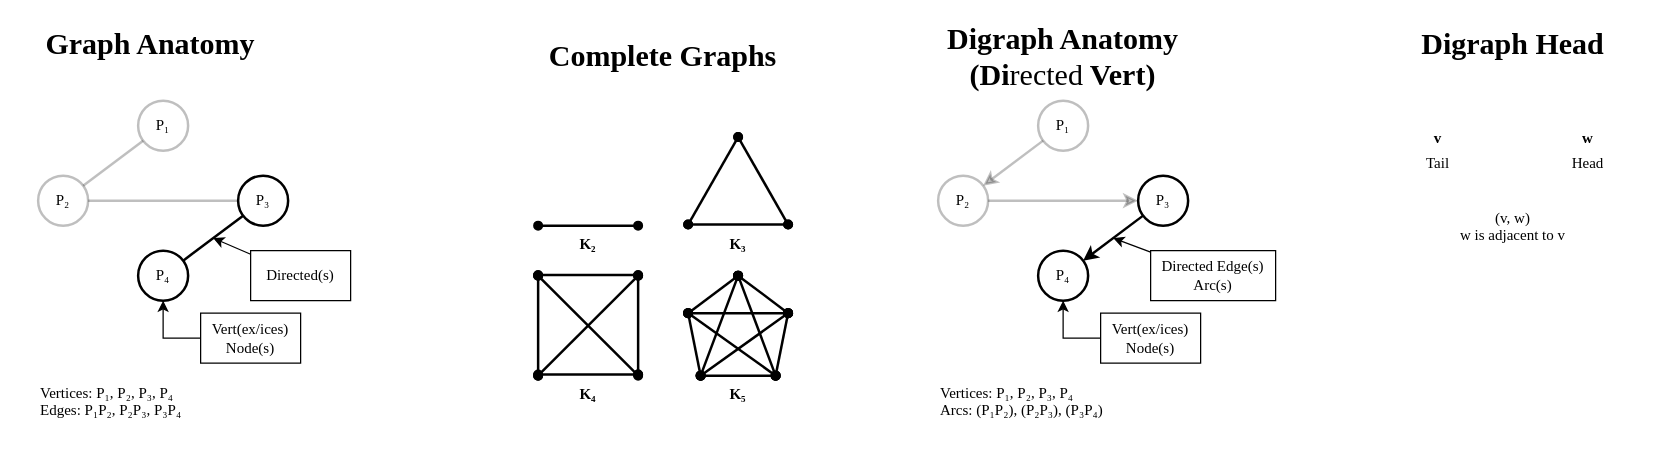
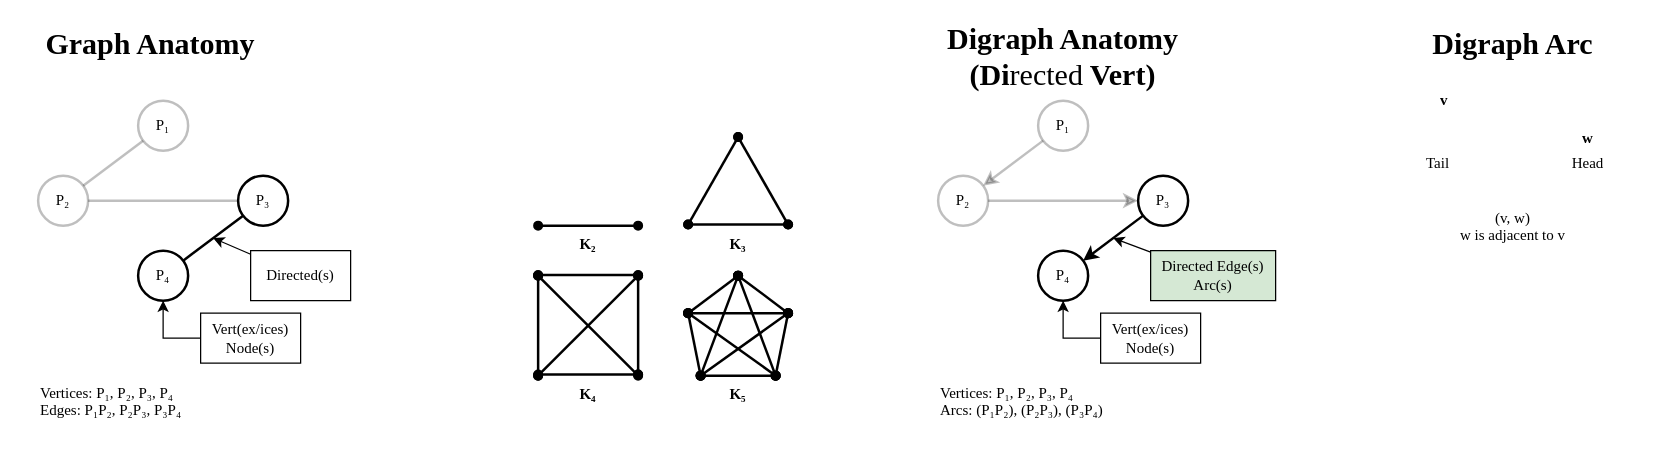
  <mxCell id="0" />
  <mxCell id="1" parent="0" />
  <mxCell id="2" value="P₁" style="ellipse;whiteSpace=wrap;html=1;aspect=fixed;strokeWidth=2;shadow=0;sketch=0;opacity=25;fontFamily=Tahoma;fontStyle=0" vertex="1" parent="1"><mxGeometry x="110" y="80" width="40" height="40" as="geometry" /></mxCell>
  <mxCell id="3" value="&lt;font face=&quot;Tahoma&quot;&gt;P&lt;/font&gt;&lt;span style=&quot;font-family: Tahoma;&quot;&gt;₄&lt;/span&gt;" style="ellipse;whiteSpace=wrap;html=1;aspect=fixed;strokeWidth=2;" vertex="1" parent="1"><mxGeometry x="110" y="200" width="40" height="40" as="geometry" /></mxCell>
  <mxCell id="4" style="edgeStyle=none;rounded=0;orthogonalLoop=1;jettySize=auto;html=1;endArrow=none;endFill=0;strokeWidth=2;shadow=0;sketch=0;opacity=25;" edge="1" parent="1" source="6" target="2"><mxGeometry relative="1" as="geometry" /></mxCell>
  <mxCell id="5" style="edgeStyle=none;rounded=0;orthogonalLoop=1;jettySize=auto;html=1;endArrow=none;endFill=0;strokeWidth=2;shadow=0;sketch=0;opacity=25;" edge="1" parent="1" source="6" target="8"><mxGeometry relative="1" as="geometry" /></mxCell>
  <mxCell id="6" value="P₂" style="ellipse;whiteSpace=wrap;html=1;aspect=fixed;strokeWidth=2;shadow=0;sketch=0;opacity=25;fontFamily=Tahoma;" vertex="1" parent="1"><mxGeometry x="30" y="140" width="40" height="40" as="geometry" /></mxCell>
  <mxCell id="7" style="edgeStyle=none;rounded=0;orthogonalLoop=1;jettySize=auto;html=1;endArrow=none;endFill=0;strokeWidth=2;" edge="1" parent="1" source="8" target="3"><mxGeometry relative="1" as="geometry" /></mxCell>
  <mxCell id="8" value="&lt;font face=&quot;Tahoma&quot;&gt;P&lt;/font&gt;&lt;span style=&quot;font-family: Tahoma;&quot;&gt;₃&lt;/span&gt;" style="ellipse;whiteSpace=wrap;html=1;aspect=fixed;strokeWidth=2;" vertex="1" parent="1"><mxGeometry x="190" y="140" width="40" height="40" as="geometry" /></mxCell>
  <mxCell id="9" style="edgeStyle=orthogonalEdgeStyle;rounded=0;orthogonalLoop=1;jettySize=auto;html=1;" edge="1" parent="1" source="10" target="3"><mxGeometry relative="1" as="geometry" /></mxCell>
  <mxCell id="10" value="&lt;font face=&quot;Tahoma&quot;&gt;Vert(ex/ices)&lt;br&gt;Node(s)&lt;/font&gt;" style="rounded=0;whiteSpace=wrap;html=1;" vertex="1" parent="1"><mxGeometry x="160" y="250" width="80" height="40" as="geometry" /></mxCell>
  <mxCell id="11" style="rounded=0;orthogonalLoop=1;jettySize=auto;html=1;" edge="1" parent="1" source="12"><mxGeometry relative="1" as="geometry"><mxPoint x="170" y="190" as="targetPoint" /></mxGeometry></mxCell>
  <mxCell id="12" value="&lt;font face=&quot;Tahoma&quot;&gt;Directed(s)&lt;/font&gt;" style="rounded=0;whiteSpace=wrap;html=1;" vertex="1" parent="1"><mxGeometry x="200" y="200" width="80" height="40" as="geometry" /></mxCell>
  <mxCell id="13" value="&lt;font style=&quot;font-size: 24px;&quot;&gt;Graph Anatomy&lt;/font&gt;" style="text;html=1;strokeColor=none;fillColor=none;align=center;verticalAlign=middle;whiteSpace=wrap;rounded=0;shadow=0;opacity=25;fontStyle=1;fontFamily=Tahoma;" vertex="1" parent="1"><mxGeometry x="20" y="20" width="200" height="30" as="geometry" /></mxCell>
  <mxCell id="14" value="Vertices:&amp;nbsp;&lt;span style=&quot;text-align: center;&quot;&gt;P₁&lt;/span&gt;,&amp;nbsp;&lt;span style=&quot;text-align: center;&quot;&gt;P₂&lt;/span&gt;,&amp;nbsp;&lt;span style=&quot;text-align: center;&quot;&gt;P₃&lt;/span&gt;,&amp;nbsp;&lt;span style=&quot;text-align: center;&quot;&gt;P₄&lt;/span&gt;&lt;br&gt;Edges:&amp;nbsp;&lt;span style=&quot;text-align: center;&quot;&gt;P₁&lt;/span&gt;&lt;span style=&quot;text-align: center;&quot;&gt;P₂,&amp;nbsp;&lt;/span&gt;&lt;span style=&quot;text-align: center;&quot;&gt;P&lt;/span&gt;&lt;span style=&quot;text-align: center;&quot;&gt;₂&lt;/span&gt;&lt;span style=&quot;text-align: center;&quot;&gt;P&lt;/span&gt;&lt;span style=&quot;text-align: center;&quot;&gt;₃&lt;/span&gt;&lt;span style=&quot;text-align: center;&quot;&gt;,&amp;nbsp;&lt;/span&gt;&lt;span style=&quot;text-align: center;&quot;&gt;P&lt;/span&gt;&lt;span style=&quot;text-align: center;&quot;&gt;₃&lt;/span&gt;&lt;span style=&quot;text-align: center;&quot;&gt;P&lt;/span&gt;&lt;span style=&quot;text-align: center;&quot;&gt;₄&lt;/span&gt;" style="text;html=1;strokeColor=none;fillColor=none;align=left;verticalAlign=top;whiteSpace=wrap;rounded=0;shadow=0;fontFamily=Tahoma;fontSize=12;opacity=25;horizontal=1;labelPosition=center;verticalLabelPosition=middle;" vertex="1" parent="1"><mxGeometry x="30" y="300" width="180" height="50" as="geometry" /></mxCell>
  <mxCell id="15" value="" style="edgeStyle=none;orthogonalLoop=1;jettySize=auto;html=1;rounded=0;shadow=0;sketch=0;strokeColor=#000000;fontFamily=Tahoma;fontSize=12;strokeWidth=2;endArrow=oval;endFill=1;startArrow=oval;startFill=1;" edge="1" parent="1"><mxGeometry width="80" relative="1" as="geometry"><mxPoint x="430" y="180" as="sourcePoint" /><mxPoint x="510" y="180" as="targetPoint" /><Array as="points" /></mxGeometry></mxCell>
  <mxCell id="16" value="" style="edgeStyle=none;orthogonalLoop=1;jettySize=auto;html=1;rounded=0;shadow=0;sketch=0;strokeColor=#000000;fontFamily=Tahoma;fontSize=12;strokeWidth=2;endArrow=oval;endFill=1;startArrow=oval;startFill=1;" edge="1" parent="1"><mxGeometry width="80" relative="1" as="geometry"><mxPoint x="550" y="179.17" as="sourcePoint" /><mxPoint x="630" y="179.17" as="targetPoint" /><Array as="points" /></mxGeometry></mxCell>
  <mxCell id="17" value="" style="edgeStyle=none;orthogonalLoop=1;jettySize=auto;html=1;rounded=0;shadow=0;sketch=0;strokeColor=#000000;fontFamily=Tahoma;fontSize=12;strokeWidth=2;endArrow=oval;endFill=1;startArrow=oval;startFill=1;" edge="1" parent="1"><mxGeometry width="80" relative="1" as="geometry"><mxPoint x="590" y="109.17" as="sourcePoint" /><mxPoint x="630" y="179.17" as="targetPoint" /><Array as="points" /></mxGeometry></mxCell>
  <mxCell id="18" value="" style="edgeStyle=none;orthogonalLoop=1;jettySize=auto;html=1;rounded=0;shadow=0;sketch=0;strokeColor=#000000;fontFamily=Tahoma;fontSize=12;strokeWidth=2;endArrow=oval;endFill=1;startArrow=oval;startFill=1;" edge="1" parent="1"><mxGeometry width="80" relative="1" as="geometry"><mxPoint x="590" y="109.17" as="sourcePoint" /><mxPoint x="550" y="179.17" as="targetPoint" /><Array as="points" /></mxGeometry></mxCell>
  <mxCell id="19" value="" style="edgeStyle=none;orthogonalLoop=1;jettySize=auto;html=1;rounded=0;shadow=0;sketch=0;strokeColor=#000000;fontFamily=Tahoma;fontSize=12;strokeWidth=2;endArrow=oval;endFill=1;startArrow=oval;startFill=1;" edge="1" parent="1"><mxGeometry width="80" relative="1" as="geometry"><mxPoint x="430" y="299.17" as="sourcePoint" /><mxPoint x="510" y="299.17" as="targetPoint" /><Array as="points" /></mxGeometry></mxCell>
  <mxCell id="20" value="" style="edgeStyle=none;orthogonalLoop=1;jettySize=auto;html=1;rounded=0;shadow=0;sketch=0;strokeColor=#000000;fontFamily=Tahoma;fontSize=12;strokeWidth=2;endArrow=oval;endFill=1;startArrow=oval;startFill=1;" edge="1" parent="1"><mxGeometry width="80" relative="1" as="geometry"><mxPoint x="510" y="220" as="sourcePoint" /><mxPoint x="510" y="299.17" as="targetPoint" /><Array as="points" /></mxGeometry></mxCell>
  <mxCell id="21" value="" style="edgeStyle=none;orthogonalLoop=1;jettySize=auto;html=1;rounded=0;shadow=0;sketch=0;strokeColor=#000000;fontFamily=Tahoma;fontSize=12;strokeWidth=2;endArrow=oval;endFill=1;startArrow=oval;startFill=1;" edge="1" parent="1"><mxGeometry width="80" relative="1" as="geometry"><mxPoint x="430" y="220" as="sourcePoint" /><mxPoint x="430" y="300" as="targetPoint" /><Array as="points" /></mxGeometry></mxCell>
  <mxCell id="22" value="" style="edgeStyle=none;orthogonalLoop=1;jettySize=auto;html=1;rounded=0;shadow=0;sketch=0;strokeColor=#000000;fontFamily=Tahoma;fontSize=12;strokeWidth=2;endArrow=oval;endFill=1;startArrow=oval;startFill=1;" edge="1" parent="1"><mxGeometry width="80" relative="1" as="geometry"><mxPoint x="430" y="219.58" as="sourcePoint" /><mxPoint x="510" y="219.58" as="targetPoint" /><Array as="points" /></mxGeometry></mxCell>
  <mxCell id="23" value="" style="edgeStyle=none;orthogonalLoop=1;jettySize=auto;html=1;rounded=0;shadow=0;sketch=0;strokeColor=#000000;fontFamily=Tahoma;fontSize=12;strokeWidth=2;endArrow=oval;endFill=1;startArrow=oval;startFill=1;" edge="1" parent="1"><mxGeometry width="80" relative="1" as="geometry"><mxPoint x="430" y="300" as="sourcePoint" /><mxPoint x="510" y="220" as="targetPoint" /><Array as="points" /></mxGeometry></mxCell>
  <mxCell id="24" value="" style="edgeStyle=none;orthogonalLoop=1;jettySize=auto;html=1;rounded=0;shadow=0;sketch=0;strokeColor=#000000;fontFamily=Tahoma;fontSize=12;strokeWidth=2;endArrow=oval;endFill=1;startArrow=oval;startFill=1;" edge="1" parent="1"><mxGeometry width="80" relative="1" as="geometry"><mxPoint x="430" y="220" as="sourcePoint" /><mxPoint x="510" y="300" as="targetPoint" /><Array as="points" /></mxGeometry></mxCell>
  <mxCell id="25" value="" style="edgeStyle=none;orthogonalLoop=1;jettySize=auto;html=1;rounded=0;shadow=0;sketch=0;strokeColor=#000000;fontFamily=Tahoma;fontSize=12;strokeWidth=2;endArrow=oval;endFill=1;startArrow=oval;startFill=1;" edge="1" parent="1"><mxGeometry width="80" relative="1" as="geometry"><mxPoint x="560" y="300" as="sourcePoint" /><mxPoint x="620" y="300" as="targetPoint" /><Array as="points" /></mxGeometry></mxCell>
  <mxCell id="26" value="" style="edgeStyle=none;orthogonalLoop=1;jettySize=auto;html=1;rounded=0;shadow=0;sketch=0;strokeColor=#000000;fontFamily=Tahoma;fontSize=12;strokeWidth=2;endArrow=oval;endFill=1;startArrow=oval;startFill=1;" edge="1" parent="1"><mxGeometry width="80" relative="1" as="geometry"><mxPoint x="620" y="300" as="sourcePoint" /><mxPoint x="630" y="250" as="targetPoint" /><Array as="points" /></mxGeometry></mxCell>
  <mxCell id="27" value="" style="edgeStyle=none;orthogonalLoop=1;jettySize=auto;html=1;rounded=0;shadow=0;sketch=0;strokeColor=#000000;fontFamily=Tahoma;fontSize=12;strokeWidth=2;endArrow=oval;endFill=1;startArrow=oval;startFill=1;" edge="1" parent="1"><mxGeometry width="80" relative="1" as="geometry"><mxPoint x="590" y="220" as="sourcePoint" /><mxPoint x="630" y="250" as="targetPoint" /><Array as="points" /></mxGeometry></mxCell>
  <mxCell id="28" value="" style="edgeStyle=none;orthogonalLoop=1;jettySize=auto;html=1;rounded=0;shadow=0;sketch=0;strokeColor=#000000;fontFamily=Tahoma;fontSize=12;strokeWidth=2;endArrow=oval;endFill=1;startArrow=oval;startFill=1;" edge="1" parent="1"><mxGeometry width="80" relative="1" as="geometry"><mxPoint x="560" y="300" as="sourcePoint" /><mxPoint x="550" y="250" as="targetPoint" /><Array as="points" /></mxGeometry></mxCell>
  <mxCell id="29" value="" style="edgeStyle=none;orthogonalLoop=1;jettySize=auto;html=1;rounded=0;shadow=0;sketch=0;strokeColor=#000000;fontFamily=Tahoma;fontSize=12;strokeWidth=2;endArrow=oval;endFill=1;startArrow=oval;startFill=1;" edge="1" parent="1"><mxGeometry width="80" relative="1" as="geometry"><mxPoint x="550" y="250" as="sourcePoint" /><mxPoint x="590" y="220" as="targetPoint" /><Array as="points" /></mxGeometry></mxCell>
  <mxCell id="30" value="" style="edgeStyle=none;orthogonalLoop=1;jettySize=auto;html=1;rounded=0;shadow=0;sketch=0;strokeColor=#000000;fontFamily=Tahoma;fontSize=12;strokeWidth=2;endArrow=oval;endFill=1;startArrow=oval;startFill=1;" edge="1" parent="1"><mxGeometry width="80" relative="1" as="geometry"><mxPoint x="620" y="300" as="sourcePoint" /><mxPoint x="590" y="220" as="targetPoint" /><Array as="points" /></mxGeometry></mxCell>
  <mxCell id="31" value="" style="edgeStyle=none;orthogonalLoop=1;jettySize=auto;html=1;rounded=0;shadow=0;sketch=0;strokeColor=#000000;fontFamily=Tahoma;fontSize=12;strokeWidth=2;endArrow=oval;endFill=1;startArrow=oval;startFill=1;" edge="1" parent="1"><mxGeometry width="80" relative="1" as="geometry"><mxPoint x="560" y="300" as="sourcePoint" /><mxPoint x="630" y="250" as="targetPoint" /><Array as="points" /></mxGeometry></mxCell>
  <mxCell id="32" value="" style="edgeStyle=none;orthogonalLoop=1;jettySize=auto;html=1;rounded=0;shadow=0;sketch=0;strokeColor=#000000;fontFamily=Tahoma;fontSize=12;strokeWidth=2;endArrow=oval;endFill=1;startArrow=oval;startFill=1;" edge="1" parent="1"><mxGeometry width="80" relative="1" as="geometry"><mxPoint x="620" y="300" as="sourcePoint" /><mxPoint x="550" y="250" as="targetPoint" /><Array as="points" /></mxGeometry></mxCell>
  <mxCell id="33" value="" style="edgeStyle=none;orthogonalLoop=1;jettySize=auto;html=1;rounded=0;shadow=0;sketch=0;strokeColor=#000000;fontFamily=Tahoma;fontSize=12;strokeWidth=2;endArrow=oval;endFill=1;startArrow=oval;startFill=1;" edge="1" parent="1"><mxGeometry width="80" relative="1" as="geometry"><mxPoint x="560" y="300" as="sourcePoint" /><mxPoint x="590" y="220" as="targetPoint" /><Array as="points" /></mxGeometry></mxCell>
  <mxCell id="34" value="" style="edgeStyle=none;orthogonalLoop=1;jettySize=auto;html=1;rounded=0;shadow=0;sketch=0;strokeColor=#000000;fontFamily=Tahoma;fontSize=12;strokeWidth=2;endArrow=oval;endFill=1;startArrow=oval;startFill=1;" edge="1" parent="1"><mxGeometry width="80" relative="1" as="geometry"><mxPoint x="550" y="250" as="sourcePoint" /><mxPoint x="630" y="250" as="targetPoint" /><Array as="points" /></mxGeometry></mxCell>
- <mxCell id="35" value="&lt;font style=&quot;font-size: 24px;&quot;&gt;Complete Graphs&lt;/font&gt;" style="text;html=1;strokeColor=none;fillColor=none;align=center;verticalAlign=middle;whiteSpace=wrap;rounded=0;shadow=0;opacity=25;fontStyle=1;fontFamily=Tahoma;" vertex="1" parent="1"><mxGeometry x="420" y="30" width="220" height="30" as="geometry" /></mxCell>
  <mxCell id="36" value="&lt;b&gt;&lt;font style=&quot;font-size: 12px;&quot;&gt;K₂&lt;/font&gt;&lt;/b&gt;" style="text;html=1;strokeColor=none;fillColor=none;align=center;verticalAlign=middle;whiteSpace=wrap;rounded=0;shadow=0;fontFamily=Tahoma;fontSize=12;opacity=25;" vertex="1" parent="1"><mxGeometry x="440" y="180" width="60" height="30" as="geometry" /></mxCell>
  <mxCell id="37" value="&lt;font style=&quot;font-weight: bold; font-size: 12px;&quot;&gt;K&lt;/font&gt;&lt;b&gt;₃&lt;/b&gt;" style="text;html=1;strokeColor=none;fillColor=none;align=center;verticalAlign=middle;whiteSpace=wrap;rounded=0;shadow=0;fontFamily=Tahoma;fontSize=12;opacity=25;" vertex="1" parent="1"><mxGeometry x="560" y="180" width="60" height="30" as="geometry" /></mxCell>
  <mxCell id="38" value="&lt;font style=&quot;font-weight: bold; font-size: 12px;&quot;&gt;K&lt;/font&gt;&lt;b&gt;₄&lt;/b&gt;" style="text;html=1;strokeColor=none;fillColor=none;align=center;verticalAlign=middle;whiteSpace=wrap;rounded=0;shadow=0;fontFamily=Tahoma;fontSize=12;opacity=25;" vertex="1" parent="1"><mxGeometry x="440" y="300" width="60" height="30" as="geometry" /></mxCell>
  <mxCell id="39" value="&lt;font style=&quot;font-weight: bold; font-size: 12px;&quot;&gt;K&lt;/font&gt;&lt;b&gt;₅&lt;/b&gt;" style="text;html=1;strokeColor=none;fillColor=none;align=center;verticalAlign=middle;whiteSpace=wrap;rounded=0;shadow=0;fontFamily=Tahoma;fontSize=12;opacity=25;" vertex="1" parent="1"><mxGeometry x="560" y="300" width="60" height="30" as="geometry" /></mxCell>
  <mxCell id="40" value="P₁" style="ellipse;whiteSpace=wrap;html=1;aspect=fixed;strokeWidth=2;shadow=0;sketch=0;opacity=25;fontFamily=Tahoma;fontStyle=0" vertex="1" parent="1"><mxGeometry x="830" y="80" width="40" height="40" as="geometry" /></mxCell>
  <mxCell id="41" value="&lt;font face=&quot;Tahoma&quot;&gt;P&lt;/font&gt;&lt;span style=&quot;font-family: Tahoma;&quot;&gt;₄&lt;/span&gt;" style="ellipse;whiteSpace=wrap;html=1;aspect=fixed;strokeWidth=2;" vertex="1" parent="1"><mxGeometry x="830" y="200" width="40" height="40" as="geometry" /></mxCell>
  <mxCell id="42" style="edgeStyle=none;rounded=0;orthogonalLoop=1;jettySize=auto;html=1;endArrow=none;endFill=0;strokeWidth=2;shadow=0;sketch=0;opacity=25;startArrow=classic;startFill=1;" edge="1" source="44" target="40" parent="1"><mxGeometry relative="1" as="geometry" /></mxCell>
  <mxCell id="43" style="edgeStyle=none;rounded=0;orthogonalLoop=1;jettySize=auto;html=1;endArrow=classic;endFill=1;strokeWidth=2;shadow=0;sketch=0;opacity=25;" edge="1" source="44" target="46" parent="1"><mxGeometry relative="1" as="geometry" /></mxCell>
  <mxCell id="44" value="P₂" style="ellipse;whiteSpace=wrap;html=1;aspect=fixed;strokeWidth=2;shadow=0;sketch=0;opacity=25;fontFamily=Tahoma;" vertex="1" parent="1"><mxGeometry x="750" y="140" width="40" height="40" as="geometry" /></mxCell>
  <mxCell id="45" style="edgeStyle=none;rounded=0;orthogonalLoop=1;jettySize=auto;html=1;endArrow=classic;endFill=1;strokeWidth=2;" edge="1" source="46" target="41" parent="1"><mxGeometry relative="1" as="geometry" /></mxCell>
  <mxCell id="46" value="&lt;font face=&quot;Tahoma&quot;&gt;P&lt;/font&gt;&lt;span style=&quot;font-family: Tahoma;&quot;&gt;₃&lt;/span&gt;" style="ellipse;whiteSpace=wrap;html=1;aspect=fixed;strokeWidth=2;" vertex="1" parent="1"><mxGeometry x="910" y="140" width="40" height="40" as="geometry" /></mxCell>
  <mxCell id="47" style="edgeStyle=orthogonalEdgeStyle;rounded=0;orthogonalLoop=1;jettySize=auto;html=1;" edge="1" source="48" target="41" parent="1"><mxGeometry relative="1" as="geometry" /></mxCell>
  <mxCell id="48" value="&lt;font face=&quot;Tahoma&quot;&gt;Vert(ex/ices)&lt;br&gt;Node(s)&lt;/font&gt;" style="rounded=0;whiteSpace=wrap;html=1;" vertex="1" parent="1"><mxGeometry x="880" y="250" width="80" height="40" as="geometry" /></mxCell>
  <mxCell id="49" style="rounded=0;orthogonalLoop=1;jettySize=auto;html=1;" edge="1" source="50" parent="1"><mxGeometry relative="1" as="geometry"><mxPoint x="890" y="190" as="targetPoint" /></mxGeometry></mxCell>
- <mxCell id="50" value="&lt;font face=&quot;Tahoma&quot;&gt;Directed Edge(s)&lt;br&gt;Arc(s)&lt;br&gt;&lt;/font&gt;" style="rounded=0;whiteSpace=wrap;html=1;verticalAlign=middle;align=center;" vertex="1" parent="1"><mxGeometry x="920" y="200" width="100" height="40" as="geometry" /></mxCell>
+ <mxCell id="50" value="&lt;font face=&quot;Tahoma&quot;&gt;Directed Edge(s)&lt;br&gt;Arc(s)&lt;br&gt;&lt;/font&gt;" style="rounded=0;whiteSpace=wrap;html=1;verticalAlign=middle;align=center;fillColor=#d5e8d4;" vertex="1" parent="1"><mxGeometry x="920" y="200" width="100" height="40" as="geometry" /></mxCell>
  <mxCell id="51" value="&lt;font style=&quot;font-size: 24px;&quot;&gt;Digraph Anatomy&lt;br&gt;(Di&lt;span style=&quot;font-weight: normal;&quot;&gt;rected&lt;/span&gt; Vert)&lt;br&gt;&lt;/font&gt;" style="text;html=1;strokeColor=none;fillColor=none;align=center;verticalAlign=middle;whiteSpace=wrap;rounded=0;shadow=0;opacity=25;fontStyle=1;fontFamily=Tahoma;" vertex="1" parent="1"><mxGeometry x="710" y="30" width="280" height="30" as="geometry" /></mxCell>
  <mxCell id="52" value="Vertices:&amp;nbsp;&lt;span style=&quot;text-align: center;&quot;&gt;P₁&lt;/span&gt;,&amp;nbsp;&lt;span style=&quot;text-align: center;&quot;&gt;P₂&lt;/span&gt;,&amp;nbsp;&lt;span style=&quot;text-align: center;&quot;&gt;P₃&lt;/span&gt;,&amp;nbsp;&lt;span style=&quot;text-align: center;&quot;&gt;P₄&lt;/span&gt;&lt;br&gt;Arcs: (&lt;span style=&quot;text-align: center;&quot;&gt;P₁&lt;/span&gt;&lt;span style=&quot;text-align: center;&quot;&gt;P₂), (&lt;/span&gt;&lt;span style=&quot;text-align: center;&quot;&gt;P&lt;/span&gt;&lt;span style=&quot;text-align: center;&quot;&gt;₂&lt;/span&gt;&lt;span style=&quot;text-align: center;&quot;&gt;P&lt;/span&gt;&lt;span style=&quot;text-align: center;&quot;&gt;₃)&lt;/span&gt;&lt;span style=&quot;text-align: center;&quot;&gt;, (&lt;/span&gt;&lt;span style=&quot;text-align: center;&quot;&gt;P&lt;/span&gt;&lt;span style=&quot;text-align: center;&quot;&gt;₃&lt;/span&gt;&lt;span style=&quot;text-align: center;&quot;&gt;P&lt;/span&gt;&lt;span style=&quot;text-align: center;&quot;&gt;₄)&lt;/span&gt;" style="text;html=1;strokeColor=none;fillColor=none;align=left;verticalAlign=top;whiteSpace=wrap;rounded=0;shadow=0;fontFamily=Tahoma;fontSize=12;opacity=25;horizontal=1;labelPosition=center;verticalLabelPosition=middle;" vertex="1" parent="1"><mxGeometry x="750" y="300" width="180" height="50" as="geometry" /></mxCell>
- <mxCell id="53" value="&lt;font style=&quot;font-size: 24px;&quot;&gt;Digraph Head&lt;br&gt;&lt;/font&gt;" style="text;html=1;strokeColor=none;fillColor=none;align=center;verticalAlign=middle;whiteSpace=wrap;rounded=0;shadow=0;opacity=25;fontStyle=1;fontFamily=Tahoma;" vertex="1" parent="1"><mxGeometry x="1110" y="20" width="200" height="30" as="geometry" /></mxCell>
- <mxCell id="54" value="&lt;b&gt;v&lt;/b&gt;" style="text;html=1;strokeColor=none;fillColor=none;align=center;verticalAlign=middle;whiteSpace=wrap;rounded=0;shadow=0;fontFamily=Tahoma;fontSize=12;opacity=25;" vertex="1" parent="1"><mxGeometry x="1140" y="100" width="20" height="20" as="geometry" /></mxCell>
+ <mxCell id="53" value="&lt;font style=&quot;font-size: 24px;&quot;&gt;Digraph Arc&lt;br&gt;&lt;/font&gt;" style="text;html=1;strokeColor=none;fillColor=none;align=center;verticalAlign=middle;whiteSpace=wrap;rounded=0;shadow=0;opacity=25;fontStyle=1;fontFamily=Tahoma;" vertex="1" parent="1"><mxGeometry x="1110" y="20" width="200" height="30" as="geometry" /></mxCell>
+ <mxCell id="54" value="&lt;b&gt;v&lt;/b&gt;" style="text;html=1;strokeColor=none;fillColor=none;align=center;verticalAlign=middle;whiteSpace=wrap;rounded=0;shadow=0;fontFamily=Tahoma;fontSize=12;opacity=25;" vertex="1" parent="1"><mxGeometry x="1145" y="70" width="20" height="20" as="geometry" /></mxCell>
  <mxCell id="55" value="&lt;b&gt;w&lt;/b&gt;" style="text;html=1;strokeColor=none;fillColor=none;align=center;verticalAlign=middle;whiteSpace=wrap;rounded=0;shadow=0;fontFamily=Tahoma;fontSize=12;opacity=25;" vertex="1" parent="1"><mxGeometry x="1260" y="100" width="20" height="20" as="geometry" /></mxCell>
  <mxCell id="56" value="(v, w)&lt;br&gt;w is adjacent to v" style="text;html=1;strokeColor=none;fillColor=none;align=center;verticalAlign=top;whiteSpace=wrap;rounded=0;shadow=0;fontFamily=Tahoma;fontSize=12;opacity=25;horizontal=1;labelPosition=center;verticalLabelPosition=middle;" vertex="1" parent="1"><mxGeometry x="1120" y="160" width="180" height="50" as="geometry" /></mxCell>
  <mxCell id="57" value="Tail" style="text;html=1;strokeColor=none;fillColor=none;align=center;verticalAlign=middle;whiteSpace=wrap;rounded=0;shadow=0;fontFamily=Tahoma;fontSize=12;opacity=25;" vertex="1" parent="1"><mxGeometry x="1140" y="120" width="20" height="20" as="geometry" /></mxCell>
  <mxCell id="58" value="Head" style="text;html=1;strokeColor=none;fillColor=none;align=center;verticalAlign=middle;whiteSpace=wrap;rounded=0;shadow=0;fontFamily=Tahoma;fontSize=12;opacity=25;" vertex="1" parent="1"><mxGeometry x="1260" y="120" width="20" height="20" as="geometry" /></mxCell>
